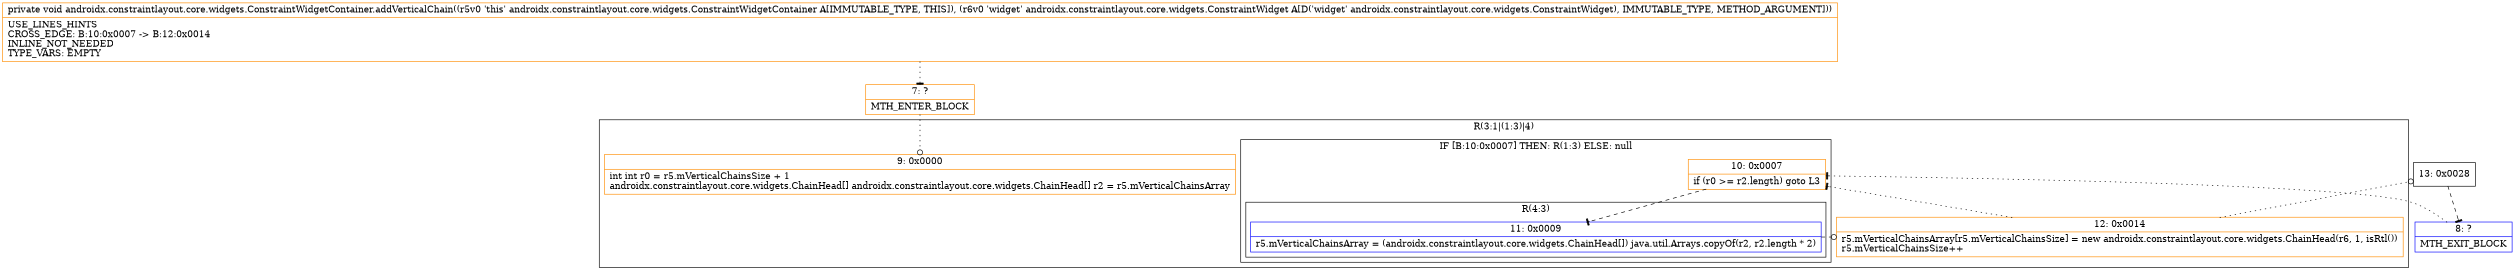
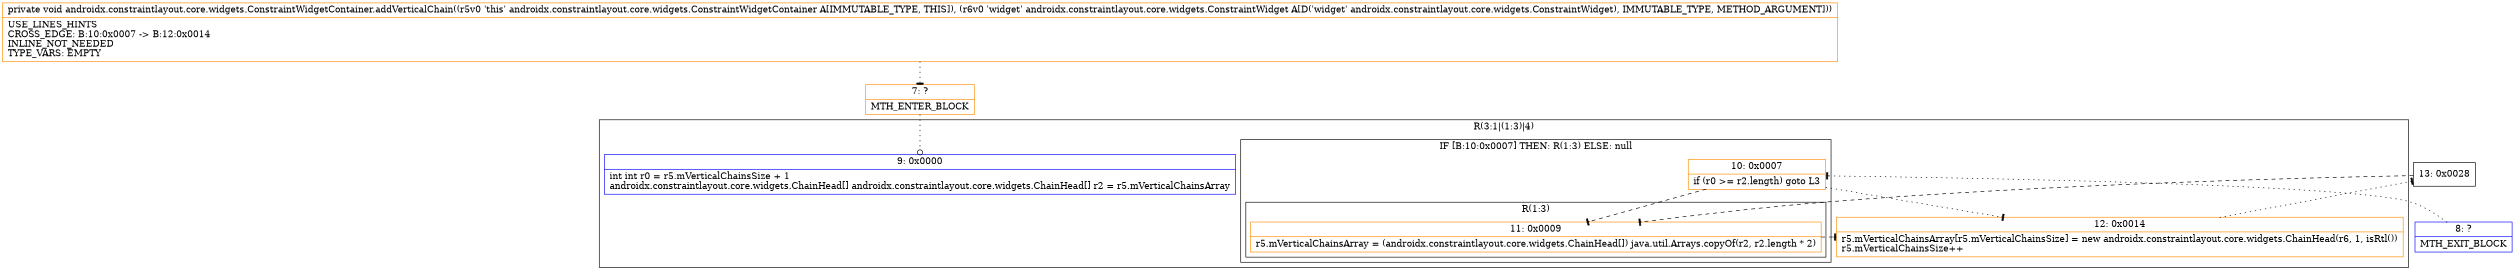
  digraph {
    node [color=darkorange shape=record]
    edge [arrowhead=tee style=dotted]
-   n1 [color=blue label="{11\:\ 0x0009|r5.mVerticalChainsArray = (androidx.constraintlayout.core.widgets.ChainHead[]) java.util.Arrays.copyOf(r2, r2.length * 2)\l}"]
+   n1 [label="{11\:\ 0x0009|r5.mVerticalChainsArray = (androidx.constraintlayout.core.widgets.ChainHead[]) java.util.Arrays.copyOf(r2, r2.length * 2)\l}"]
    n2 [label="{10\:\ 0x0007|if (r0 \>= r2.length) goto L3\l}"]
-   n3 [label="{9\:\ 0x0000|int int r0 = r5.mVerticalChainsSize + 1\landroidx.constraintlayout.core.widgets.ChainHead[] androidx.constraintlayout.core.widgets.ChainHead[] r2 = r5.mVerticalChainsArray\l}"]
+   n3 [color=blue label="{9\:\ 0x0000|int int r0 = r5.mVerticalChainsSize + 1\landroidx.constraintlayout.core.widgets.ChainHead[] androidx.constraintlayout.core.widgets.ChainHead[] r2 = r5.mVerticalChainsArray\l}"]
    n4 [label="{12\:\ 0x0014|r5.mVerticalChainsArray[r5.mVerticalChainsSize] = new androidx.constraintlayout.core.widgets.ChainHead(r6, 1, isRtl())\lr5.mVerticalChainsSize++\l}"]
    n5 [color=black label="{13\:\ 0x0028}"]
    n6 [color=blue label="{8\:\ ?|MTH_EXIT_BLOCK\l}"]
    n7 [label="{7\:\ ?|MTH_ENTER_BLOCK\l}"]
    n8 [label="{private void androidx.constraintlayout.core.widgets.ConstraintWidgetContainer.addVerticalChain((r5v0 'this' androidx.constraintlayout.core.widgets.ConstraintWidgetContainer A[IMMUTABLE_TYPE, THIS]), (r6v0 'widget' androidx.constraintlayout.core.widgets.ConstraintWidget A[D('widget' androidx.constraintlayout.core.widgets.ConstraintWidget), IMMUTABLE_TYPE, METHOD_ARGUMENT]))  | USE_LINES_HINTS\lCROSS_EDGE: B:10:0x0007 \-\> B:12:0x0014\lINLINE_NOT_NEEDED\lTYPE_VARS: EMPTY\l}"]
    subgraph cluster_1 {
      label="R(3:1|(1:3)|4)"
      n3
      n4
      subgraph cluster_2 {
        label="IF [B:10:0x0007] THEN: R(1:3) ELSE: null"
        n2
        subgraph cluster_3 {
-         label="R(4:3)"
+         label="R(1:3)"
          n1
        }
      }
    }
-   n1 -> n4 [arrowhead=odot style=dashed]
+   n1 -> n4 [style=dashed]
    n2 -> n1 [style=dashed]
-   n4 -> n2
-   n4 -> n5 [arrowhead=odot]
-   n5 -> n6 [style=dashed]
+   n2 -> n4
+   n4 -> n5
+   n5 -> n1 [style=dashed]
    n6 -> n2
    n7 -> n3 [arrowhead=odot]
    n8 -> n7
  }
